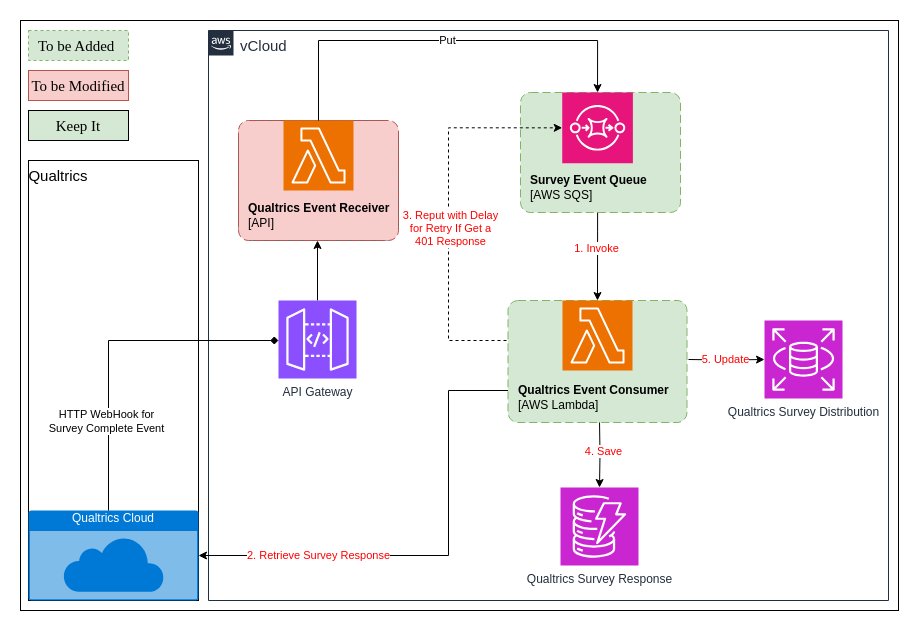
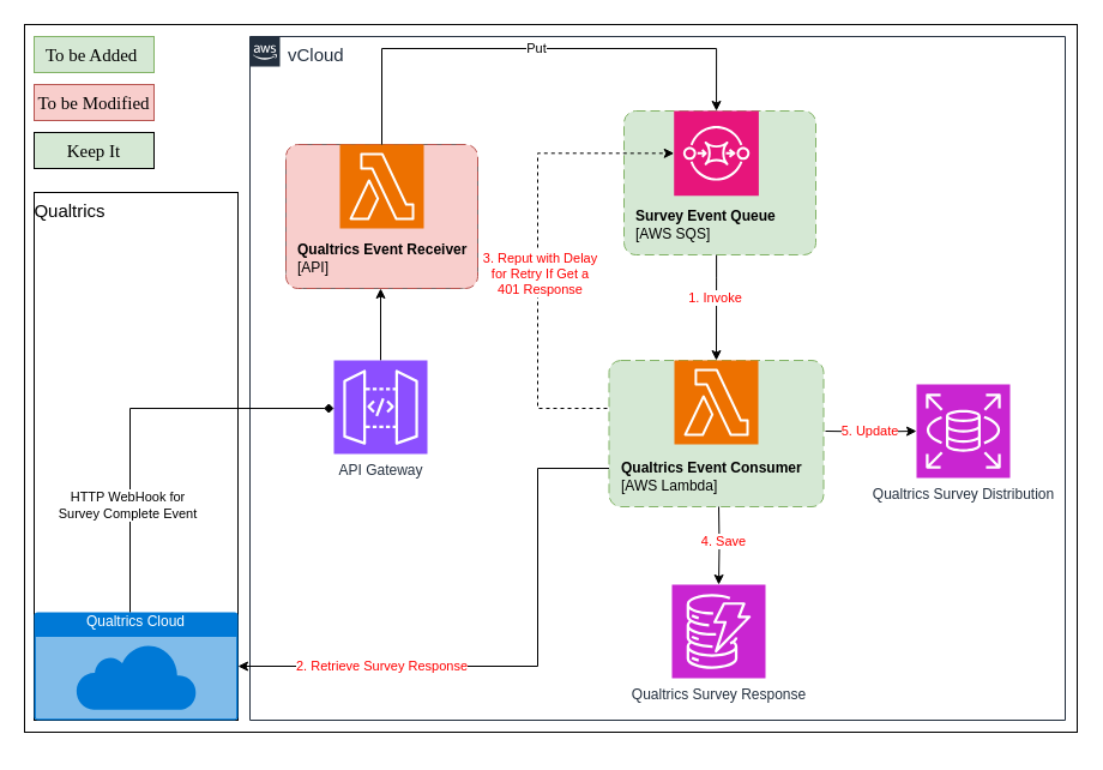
  <mxCell id="0" />
  <mxCell id="1" parent="0" />
  <mxCell id="2" value="" style="rounded=0;whiteSpace=wrap;html=1;" parent="1" vertex="1"><mxGeometry x="20" y="20" width="878" height="590" as="geometry" /></mxCell>
  <mxCell id="3" style="edgeStyle=orthogonalEdgeStyle;rounded=0;orthogonalLoop=1;jettySize=auto;html=1;" edge="1" parent="1" source="4"><mxGeometry relative="1" as="geometry"><mxPoint x="317" y="240" as="targetPoint" /></mxGeometry></mxCell>
  <mxCell id="4" value="API Gateway" style="sketch=0;points=[[0,0,0],[0.25,0,0],[0.5,0,0],[0.75,0,0],[1,0,0],[0,1,0],[0.25,1,0],[0.5,1,0],[0.75,1,0],[1,1,0],[0,0.25,0],[0,0.5,0],[0,0.75,0],[1,0.25,0],[1,0.5,0],[1,0.75,0]];outlineConnect=0;fontColor=#232F3E;fillColor=#8C4FFF;strokeColor=#ffffff;dashed=0;verticalLabelPosition=bottom;verticalAlign=top;align=center;html=1;fontSize=12;fontStyle=0;aspect=fixed;shape=mxgraph.aws4.resourceIcon;resIcon=mxgraph.aws4.api_gateway;" parent="1" vertex="1"><mxGeometry x="278" y="300" width="78" height="78" as="geometry" /></mxCell>
  <mxCell id="5" value="" style="group" parent="1" vertex="1" connectable="0"><mxGeometry x="28" y="140" width="170" height="480" as="geometry" /></mxCell>
  <mxCell id="6" value="" style="rounded=0;whiteSpace=wrap;html=1;" parent="5" vertex="1"><mxGeometry y="20" width="170" height="440" as="geometry" /></mxCell>
  <mxCell id="7" value="Qualtrics Cloud" style="html=1;whiteSpace=wrap;strokeColor=none;fillColor=#0079D6;labelPosition=center;verticalLabelPosition=middle;verticalAlign=top;align=center;fontSize=12;outlineConnect=0;spacingTop=-6;fontColor=#FFFFFF;sketch=0;shape=mxgraph.sitemap.cloud;" parent="5" vertex="1"><mxGeometry y="370" width="170" height="90" as="geometry" /></mxCell>
  <mxCell id="8" value="&lt;font style=&quot;font-size: 15px;&quot;&gt;Qualtrics&lt;/font&gt;" style="text;html=1;strokeColor=none;fillColor=none;align=center;verticalAlign=middle;whiteSpace=wrap;rounded=0;" parent="5" vertex="1"><mxGeometry y="20" width="60" height="30" as="geometry" /></mxCell>
  <mxCell id="9" value="&lt;font style=&quot;font-size: 15px;&quot;&gt;vCloud&lt;/font&gt;" style="points=[[0,0],[0.25,0],[0.5,0],[0.75,0],[1,0],[1,0.25],[1,0.5],[1,0.75],[1,1],[0.75,1],[0.5,1],[0.25,1],[0,1],[0,0.75],[0,0.5],[0,0.25]];outlineConnect=0;gradientColor=none;html=1;whiteSpace=wrap;fontSize=12;fontStyle=0;container=1;pointerEvents=0;collapsible=0;recursiveResize=0;shape=mxgraph.aws4.group;grIcon=mxgraph.aws4.group_aws_cloud_alt;strokeColor=#232F3E;fillColor=none;verticalAlign=top;align=left;spacingLeft=30;fontColor=#232F3E;dashed=0;" parent="1" vertex="1"><mxGeometry x="208" y="30" width="680" height="570" as="geometry" /></mxCell>
  <mxCell id="10" style="edgeStyle=orthogonalEdgeStyle;rounded=0;orthogonalLoop=1;jettySize=auto;html=1;" edge="1" parent="9" target="12"><mxGeometry relative="1" as="geometry"><mxPoint x="391" y="390" as="sourcePoint" /></mxGeometry></mxCell>
  <mxCell id="11" value="&lt;font color=&quot;#ff0000&quot;&gt;4. Save&lt;/font&gt;" style="edgeLabel;html=1;align=center;verticalAlign=middle;resizable=0;points=[];" vertex="1" connectable="0" parent="10"><mxGeometry x="-0.08" y="3" relative="1" as="geometry"><mxPoint as="offset" /></mxGeometry></mxCell>
  <mxCell id="12" value="Qualtrics Survey Response" style="sketch=0;points=[[0,0,0],[0.25,0,0],[0.5,0,0],[0.75,0,0],[1,0,0],[0,1,0],[0.25,1,0],[0.5,1,0],[0.75,1,0],[1,1,0],[0,0.25,0],[0,0.5,0],[0,0.75,0],[1,0.25,0],[1,0.5,0],[1,0.75,0]];outlineConnect=0;fontColor=#232F3E;fillColor=#C925D1;strokeColor=#ffffff;dashed=0;verticalLabelPosition=bottom;verticalAlign=top;align=center;html=1;fontSize=12;fontStyle=0;aspect=fixed;shape=mxgraph.aws4.resourceIcon;resIcon=mxgraph.aws4.dynamodb;" parent="9" vertex="1"><mxGeometry x="352" y="457" width="78" height="78" as="geometry" /></mxCell>
  <mxCell id="13" style="edgeStyle=orthogonalEdgeStyle;rounded=0;orthogonalLoop=1;jettySize=auto;html=1;" edge="1" parent="9" target="15"><mxGeometry relative="1" as="geometry"><mxPoint x="480" y="329" as="sourcePoint" /></mxGeometry></mxCell>
  <mxCell id="14" value="&lt;font color=&quot;#ff0000&quot;&gt;5. Update&lt;/font&gt;" style="edgeLabel;html=1;align=center;verticalAlign=middle;resizable=0;points=[];" vertex="1" connectable="0" parent="13"><mxGeometry x="-0.033" y="-1" relative="1" as="geometry"><mxPoint y="-2" as="offset" /></mxGeometry></mxCell>
  <mxCell id="15" value="Qualtrics Survey Distribution" style="sketch=0;points=[[0,0,0],[0.25,0,0],[0.5,0,0],[0.75,0,0],[1,0,0],[0,1,0],[0.25,1,0],[0.5,1,0],[0.75,1,0],[1,1,0],[0,0.25,0],[0,0.5,0],[0,0.75,0],[1,0.25,0],[1,0.5,0],[1,0.75,0]];outlineConnect=0;fontColor=#232F3E;fillColor=#C925D1;strokeColor=#ffffff;dashed=0;verticalLabelPosition=bottom;verticalAlign=top;align=center;html=1;fontSize=12;fontStyle=0;aspect=fixed;shape=mxgraph.aws4.resourceIcon;resIcon=mxgraph.aws4.rds;" parent="9" vertex="1"><mxGeometry x="556" y="290" width="78" height="78" as="geometry" /></mxCell>
  <mxCell id="16" style="edgeStyle=orthogonalEdgeStyle;rounded=0;orthogonalLoop=1;jettySize=auto;html=1;endArrow=diamond;" parent="1" source="7" target="4" edge="1"><mxGeometry relative="1" as="geometry"><Array as="points"><mxPoint x="108" y="340" /></Array></mxGeometry></mxCell>
  <mxCell id="17" value="HTTP WebHook for &lt;br&gt;Survey Complete Event" style="edgeLabel;html=1;align=center;verticalAlign=middle;resizable=0;points=[];" parent="16" vertex="1" connectable="0"><mxGeometry x="-0.347" y="3" relative="1" as="geometry"><mxPoint y="21" as="offset" /></mxGeometry></mxCell>
- <mxCell id="18" value="To be Added&amp;nbsp;" style="rounded=0;whiteSpace=wrap;html=1;arcSize=10;fillColor=#d5e8d4;strokeColor=#82b366;fontFamily=Times New Roman;fontSize=15;dashed=1;" vertex="1" parent="1"><mxGeometry x="28" y="30" width="100" height="30" as="geometry" /></mxCell>
+ <mxCell id="18" value="To be Added&amp;nbsp;" style="rounded=0;whiteSpace=wrap;html=1;arcSize=10;fillColor=#d5e8d4;strokeColor=#82b366;fontFamily=Times New Roman;fontSize=15;" vertex="1" parent="1"><mxGeometry x="28" y="30" width="100" height="30" as="geometry" /></mxCell>
  <mxCell id="19" value="Keep It" style="rounded=0;whiteSpace=wrap;html=1;arcSize=10;fontFamily=Times New Roman;fontSize=15;fillColor=#d5e8d4;" vertex="1" parent="1"><mxGeometry x="28" y="110" width="100" height="30" as="geometry" /></mxCell>
  <mxCell id="20" value="To be Modified" style="rounded=0;whiteSpace=wrap;html=1;arcSize=10;fillColor=#f8cecc;strokeColor=#b85450;fontFamily=Times New Roman;fontSize=15;" vertex="1" parent="1"><mxGeometry x="28" y="70" width="100" height="30" as="geometry" /></mxCell>
  <mxCell id="21" style="edgeStyle=orthogonalEdgeStyle;rounded=0;orthogonalLoop=1;jettySize=auto;html=1;entryX=1;entryY=0.5;entryDx=0;entryDy=0;entryPerimeter=0;" edge="1" parent="1" target="7"><mxGeometry relative="1" as="geometry"><mxPoint x="508" y="359" as="sourcePoint" /><Array as="points"><mxPoint x="508" y="390" /><mxPoint x="448" y="390" /><mxPoint x="448" y="555" /></Array></mxGeometry></mxCell>
  <mxCell id="22" value="2. Retrieve Survey Response" style="edgeLabel;html=1;align=center;verticalAlign=middle;resizable=0;points=[];fontColor=#FF0000;" vertex="1" connectable="0" parent="21"><mxGeometry x="0.533" y="-1" relative="1" as="geometry"><mxPoint x="1" as="offset" /></mxGeometry></mxCell>
  <mxCell id="23" value="" style="group;strokeColor=default;rounded=1;arcSize=12;" vertex="1" connectable="0" parent="1"><mxGeometry x="238" y="120" width="160" height="120" as="geometry" /></mxCell>
  <mxCell id="24" value="&lt;font style=&quot;font-size: 12px;&quot;&gt;&lt;b style=&quot;font-size: 12px;&quot;&gt;&lt;div style=&quot;text-align: left; font-size: 12px;&quot;&gt;Qualtrics Event Receiver&lt;/div&gt;&lt;/b&gt;&lt;/font&gt;&lt;div style=&quot;text-align: left; font-size: 12px;&quot;&gt;[API]&lt;/div&gt;" style="rounded=1;fontSize=12;whiteSpace=wrap;html=1;dashed=1;arcSize=20;fillColor=#f8cecc;strokeColor=#b85450;labelBackgroundColor=none;align=left;verticalAlign=bottom;labelBorderColor=none;spacingTop=0;spacing=10;dashPattern=8 4;metaEdit=1;rotatable=0;perimeter=rectanglePerimeter;noLabel=0;labelPadding=0;allowArrows=0;connectable=0;expand=0;recursiveResize=0;editable=1;pointerEvents=0;absoluteArcSize=1;points=[[0.25,0,0],[0.5,0,0],[0.75,0,0],[1,0.25,0],[1,0.5,0],[1,0.75,0],[0.75,1,0],[0.5,1,0],[0.25,1,0],[0,0.75,0],[0,0.5,0],[0,0.25,0]];" vertex="1" parent="23"><mxGeometry width="160" height="120" as="geometry" /></mxCell>
  <mxCell id="25" value="" style="sketch=0;points=[[0,0,0],[0.25,0,0],[0.5,0,0],[0.75,0,0],[1,0,0],[0,1,0],[0.25,1,0],[0.5,1,0],[0.75,1,0],[1,1,0],[0,0.25,0],[0,0.5,0],[0,0.75,0],[1,0.25,0],[1,0.5,0],[1,0.75,0]];outlineConnect=0;fontColor=#232F3E;fillColor=#ED7100;strokeColor=#ffffff;dashed=0;verticalLabelPosition=bottom;verticalAlign=top;align=center;html=1;fontSize=12;fontStyle=0;aspect=fixed;shape=mxgraph.aws4.resourceIcon;resIcon=mxgraph.aws4.lambda;" parent="23" vertex="1"><mxGeometry x="45" width="70" height="70" as="geometry" /></mxCell>
  <mxCell id="26" style="edgeStyle=orthogonalEdgeStyle;rounded=0;orthogonalLoop=1;jettySize=auto;html=1;entryX=0.5;entryY=0;entryDx=0;entryDy=0;entryPerimeter=0;" edge="1" parent="1" source="25" target="32"><mxGeometry relative="1" as="geometry"><Array as="points"><mxPoint x="318" y="40" /><mxPoint x="597" y="40" /></Array></mxGeometry></mxCell>
  <mxCell id="27" value="Put" style="edgeLabel;html=1;align=center;verticalAlign=middle;resizable=0;points=[];" vertex="1" connectable="0" parent="26"><mxGeometry x="0.013" y="-3" relative="1" as="geometry"><mxPoint y="-4" as="offset" /></mxGeometry></mxCell>
  <mxCell id="28" style="edgeStyle=orthogonalEdgeStyle;rounded=0;orthogonalLoop=1;jettySize=auto;html=1;strokeColor=#000000;" parent="1" source="32" target="37" edge="1"><mxGeometry relative="1" as="geometry"><mxPoint x="597" y="300" as="targetPoint" /></mxGeometry></mxCell>
  <mxCell id="29" value="&lt;font color=&quot;#ff0000&quot;&gt;1. Invoke&lt;/font&gt;" style="edgeLabel;html=1;align=center;verticalAlign=middle;resizable=0;points=[];" parent="28" vertex="1" connectable="0"><mxGeometry x="-0.043" y="-1" relative="1" as="geometry"><mxPoint x="-1" y="19" as="offset" /></mxGeometry></mxCell>
  <mxCell id="30" value="" style="group" vertex="1" connectable="0" parent="1"><mxGeometry x="520" y="92" width="160" height="120" as="geometry" /></mxCell>
  <mxCell id="31" value="&lt;font style=&quot;font-size: 12px;&quot;&gt;&lt;b style=&quot;font-size: 12px;&quot;&gt;&lt;div style=&quot;text-align: left; font-size: 12px;&quot;&gt;Survey Event Queue&lt;/div&gt;&lt;/b&gt;&lt;/font&gt;&lt;div style=&quot;text-align: left; font-size: 12px;&quot;&gt;[AWS SQS]&lt;/div&gt;" style="rounded=1;fontSize=12;whiteSpace=wrap;html=1;dashed=1;arcSize=20;fillColor=#d5e8d4;strokeColor=#82b366;labelBackgroundColor=none;align=left;verticalAlign=bottom;labelBorderColor=none;spacingTop=0;spacing=10;dashPattern=8 4;metaEdit=1;rotatable=0;perimeter=rectanglePerimeter;noLabel=0;labelPadding=0;allowArrows=0;connectable=0;expand=0;recursiveResize=0;editable=1;pointerEvents=0;absoluteArcSize=1;points=[[0.25,0,0],[0.5,0,0],[0.75,0,0],[1,0.25,0],[1,0.5,0],[1,0.75,0],[0.75,1,0],[0.5,1,0],[0.25,1,0],[0,0.75,0],[0,0.5,0],[0,0.25,0]];" vertex="1" parent="30"><mxGeometry width="160" height="120" as="geometry" /></mxCell>
  <mxCell id="32" value="" style="sketch=0;points=[[0,0,0],[0.25,0,0],[0.5,0,0],[0.75,0,0],[1,0,0],[0,1,0],[0.25,1,0],[0.5,1,0],[0.75,1,0],[1,1,0],[0,0.25,0],[0,0.5,0],[0,0.75,0],[1,0.25,0],[1,0.5,0],[1,0.75,0]];outlineConnect=0;fontColor=#232F3E;fillColor=#E7157B;strokeColor=#ffffff;dashed=0;verticalLabelPosition=bottom;verticalAlign=top;align=center;html=1;fontSize=12;fontStyle=0;aspect=fixed;shape=mxgraph.aws4.resourceIcon;resIcon=mxgraph.aws4.sqs;" parent="30" vertex="1"><mxGeometry x="41.718" width="70.675" height="70.675" as="geometry" /></mxCell>
  <mxCell id="33" style="edgeStyle=orthogonalEdgeStyle;rounded=0;orthogonalLoop=1;jettySize=auto;html=1;dashed=1;entryX=0;entryY=0.5;entryDx=0;entryDy=0;entryPerimeter=0;" parent="1" target="32" edge="1"><mxGeometry relative="1" as="geometry"><Array as="points"><mxPoint x="508" y="340" /><mxPoint x="448" y="340" /><mxPoint x="448" y="127" /></Array><mxPoint x="508" y="330" as="sourcePoint" /><mxPoint x="448" y="150" as="targetPoint" /></mxGeometry></mxCell>
  <mxCell id="34" value="3. Reput with Delay&lt;br&gt;for Retry If Get a &lt;br&gt;401 Response" style="edgeLabel;html=1;align=center;verticalAlign=middle;resizable=0;points=[];fontColor=#FF0000;" parent="33" vertex="1" connectable="0"><mxGeometry x="-0.067" y="-1" relative="1" as="geometry"><mxPoint y="2" as="offset" /></mxGeometry></mxCell>
  <mxCell id="35" value="" style="group" vertex="1" connectable="0" parent="1"><mxGeometry x="507.5" y="300" width="179" height="122" as="geometry" /></mxCell>
  <mxCell id="36" value="&lt;font style=&quot;font-size: 12px;&quot;&gt;&lt;b style=&quot;font-size: 12px;&quot;&gt;&lt;div style=&quot;text-align: left; font-size: 12px;&quot;&gt;Qualtrics Event Consumer&lt;/div&gt;&lt;/b&gt;&lt;/font&gt;&lt;div style=&quot;text-align: left; font-size: 12px;&quot;&gt;[AWS Lambda]&lt;/div&gt;" style="rounded=1;fontSize=12;whiteSpace=wrap;html=1;dashed=1;arcSize=20;fillColor=#d5e8d4;strokeColor=#82b366;labelBackgroundColor=none;align=left;verticalAlign=bottom;labelBorderColor=none;spacingTop=0;spacing=10;dashPattern=8 4;metaEdit=1;rotatable=0;perimeter=rectanglePerimeter;noLabel=0;labelPadding=0;allowArrows=0;connectable=0;expand=0;recursiveResize=0;editable=1;pointerEvents=0;absoluteArcSize=1;points=[[0.25,0,0],[0.5,0,0],[0.75,0,0],[1,0.25,0],[1,0.5,0],[1,0.75,0],[0.75,1,0],[0.5,1,0],[0.25,1,0],[0,0.75,0],[0,0.5,0],[0,0.25,0]];imageWidth=24;" vertex="1" parent="35"><mxGeometry width="179" height="122" as="geometry" /></mxCell>
  <mxCell id="37" value="" style="sketch=0;points=[[0,0,0],[0.25,0,0],[0.5,0,0],[0.75,0,0],[1,0,0],[0,1,0],[0.25,1,0],[0.5,1,0],[0.75,1,0],[1,1,0],[0,0.25,0],[0,0.5,0],[0,0.75,0],[1,0.25,0],[1,0.5,0],[1,0.75,0]];outlineConnect=0;fontColor=#232F3E;fillColor=#ED7100;strokeColor=#ffffff;dashed=0;verticalLabelPosition=bottom;verticalAlign=top;align=center;html=1;fontSize=12;fontStyle=0;aspect=fixed;shape=mxgraph.aws4.resourceIcon;resIcon=mxgraph.aws4.lambda;" vertex="1" parent="35"><mxGeometry x="54.5" width="70" height="70" as="geometry" /></mxCell>
